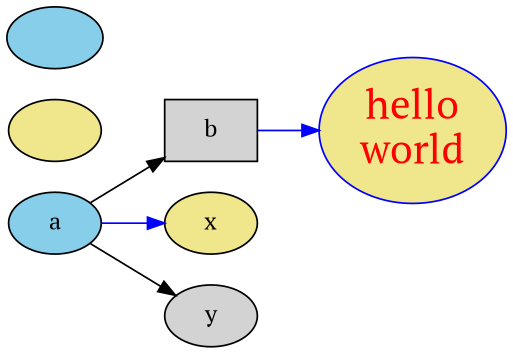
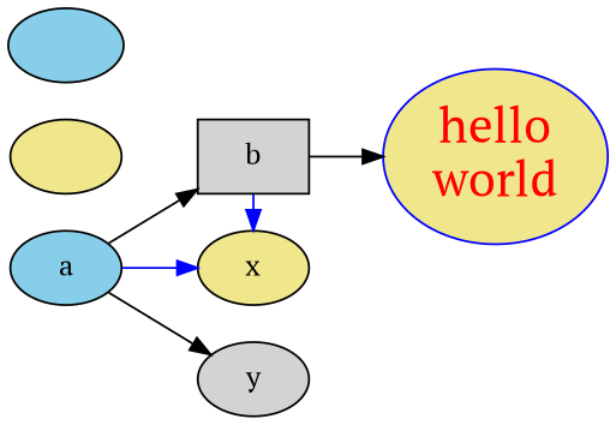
  digraph {
    fontname="PT Serif"
    rankdir=LR
    node [fillcolor=khaki fontname="PT Serif" style=filled]
    edge [color=blue fontname="PT Serif"]
    b [fillcolor=lightgrey shape=box]
    x
    n3 [color=blue fontcolor=red fontsize=24 label="hello\nworld"]
    a [fillcolor=skyblue]
    y [fillcolor=lightgrey]
    " "
    "󠁼" [fillcolor=skyblue]
    subgraph sub_1 {
      rank=same
      b
      x
    }
-   b -> n3
+   b -> x
+   b -> n3 [color=black]
    a -> b [color=black]
    a -> x
    a -> y [color=black]
  }
